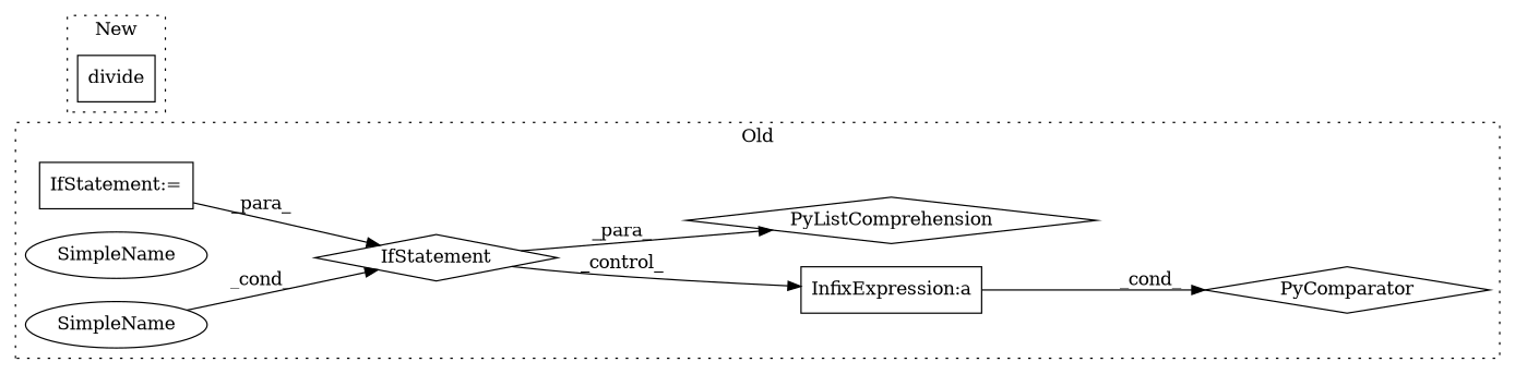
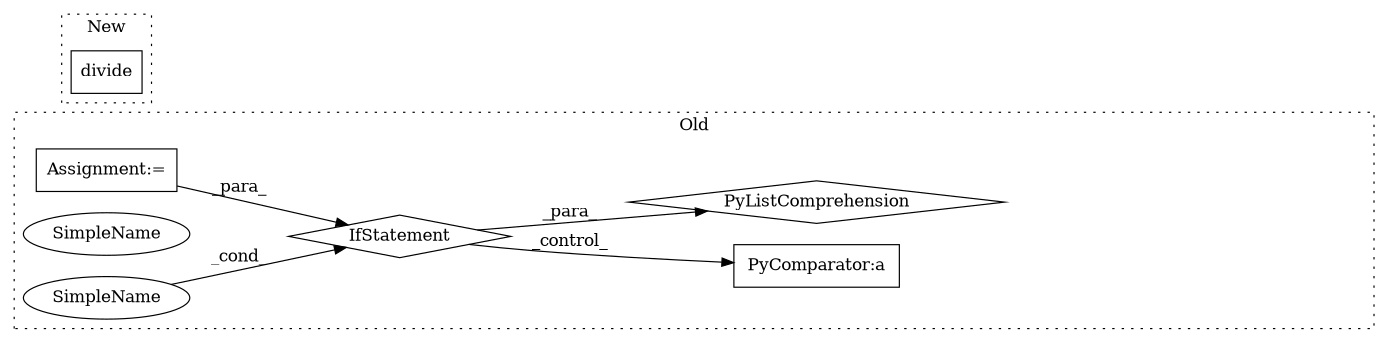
  digraph {
    rankdir=LR
    node [a=42 l=24 s=1301 shape=diamond]
-   n1 [a=113 label=PyComparator]
-   n2 [a=7 l=1 label="IfStatement:=" s=1161 shape=box]
-   n3 [a=27 l=3 label="InfixExpression:a" s=1234 shape=box]
+   n2 [a=7 l=1 label="Assignment:=" s=1161 shape=box]
+   n3 [a=27 l=3 label="PyComparator:a" s=1234 shape=box]
    n4 [a=25 label=IfStatement]
    n5 [l=5 label=SimpleName s=1320 shape=ellipse]
    n6 [a=109 l=104 label=PyListComprehension s=1229]
    n7 [l=5 label=SimpleName s=1320 shape=ellipse]
    n8 [a=32 l="7,1" label=divide s="1171,1199" shape=box]
    subgraph cluster_1 {
      label=Old
      style=dotted
-     n1
      n2
      n3
      n4
      n5
      n6
      n7
    }
    subgraph cluster_2 {
      label=New
      style=dotted
      n8
    }
    n2 -> n4 [label=_para_]
-   n3 -> n1 [label=_cond_]
    n4 -> n3 [label=_control_]
    n4 -> n6 [label=_para_]
    n7 -> n4 [label=_cond_]
  }
